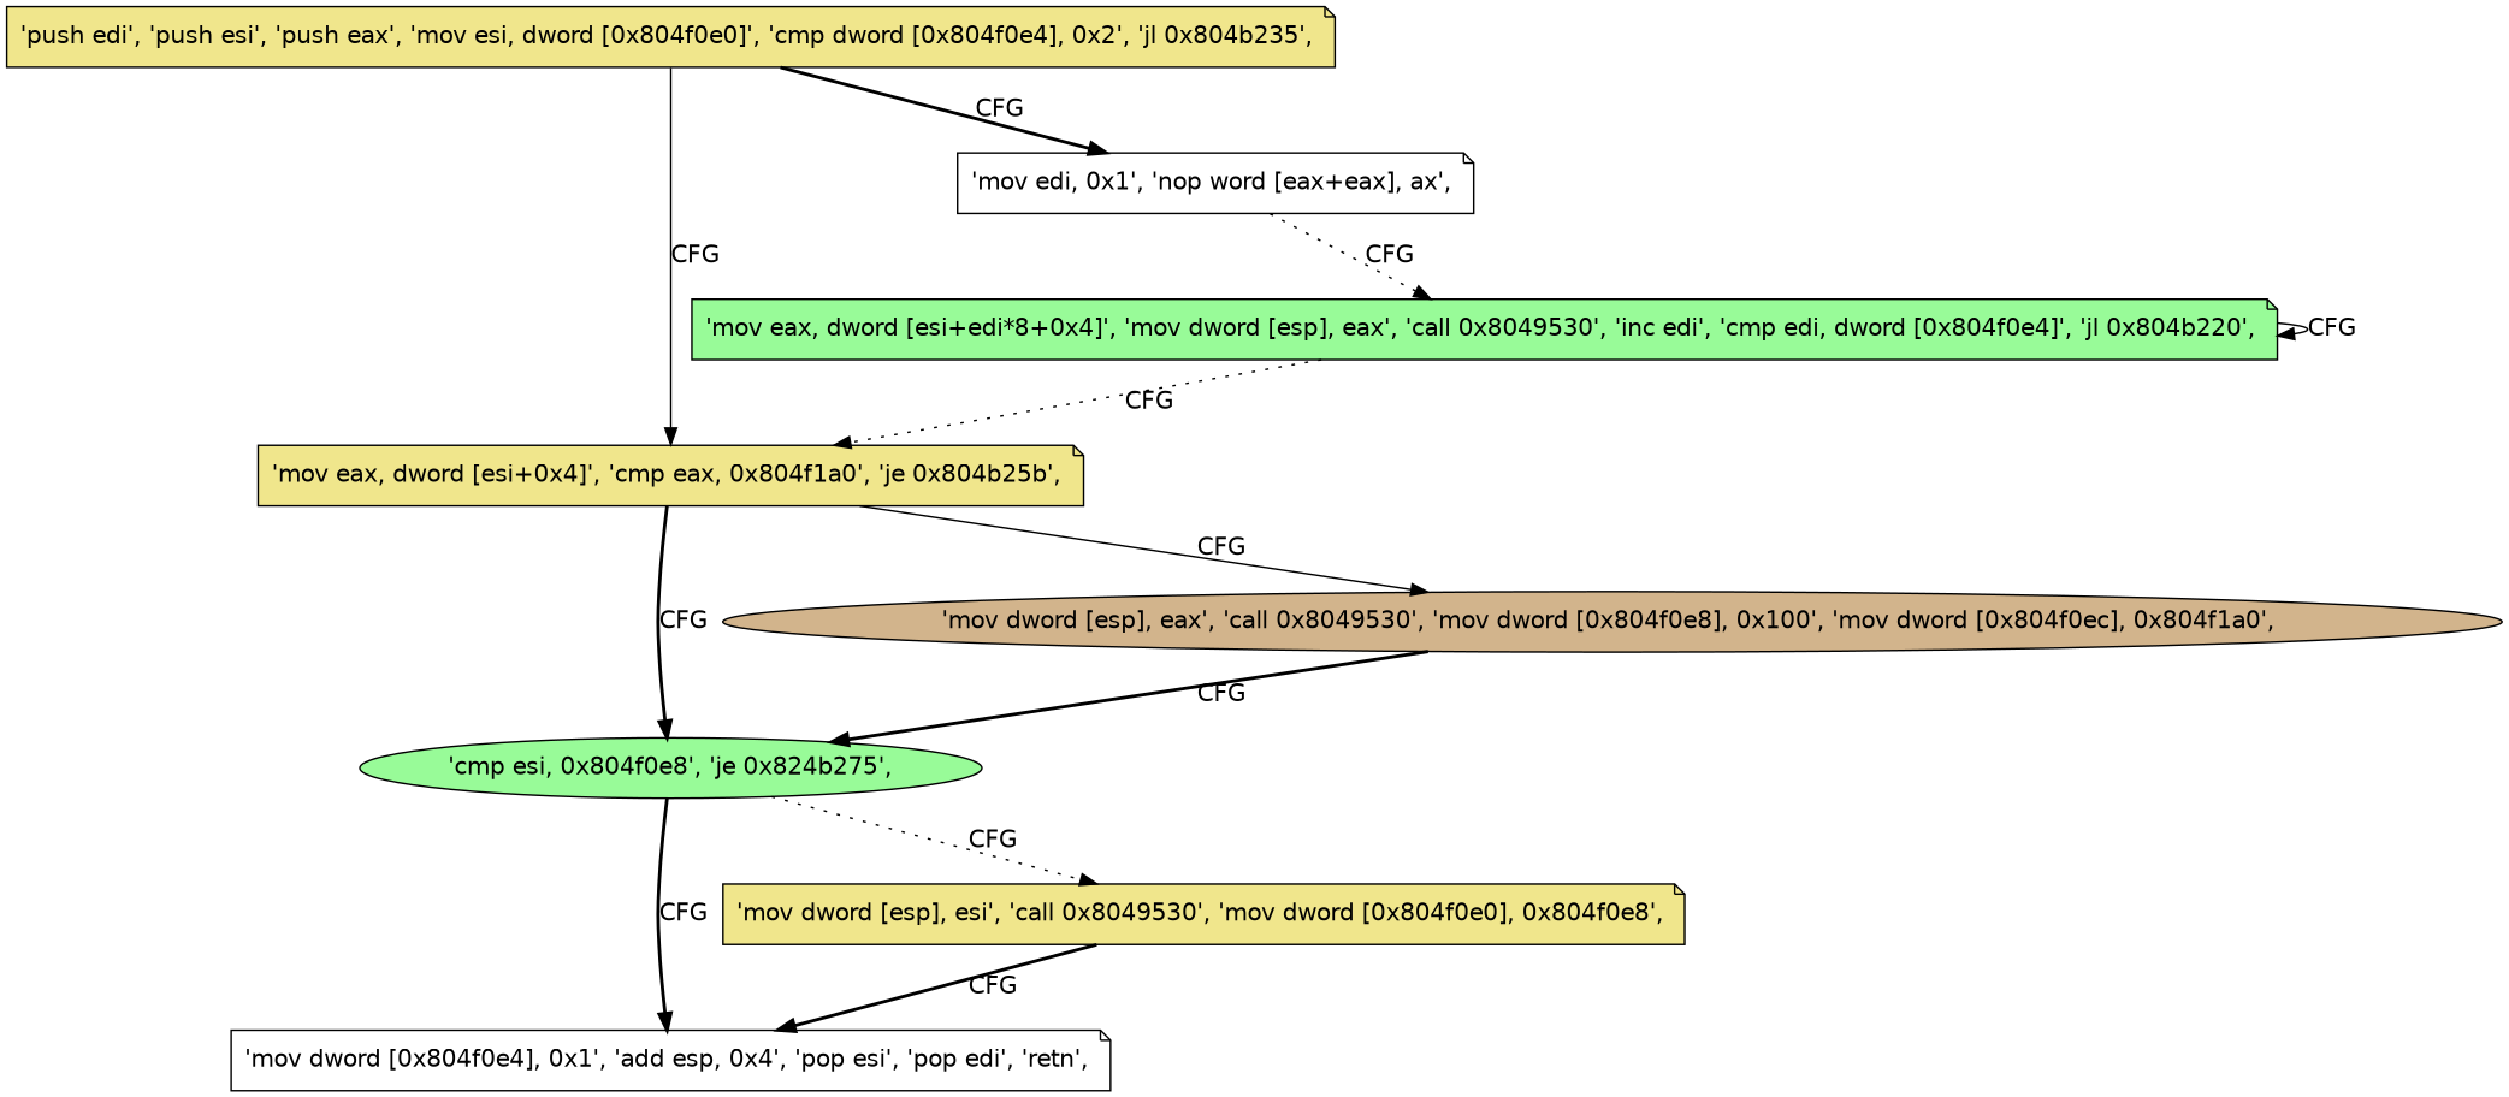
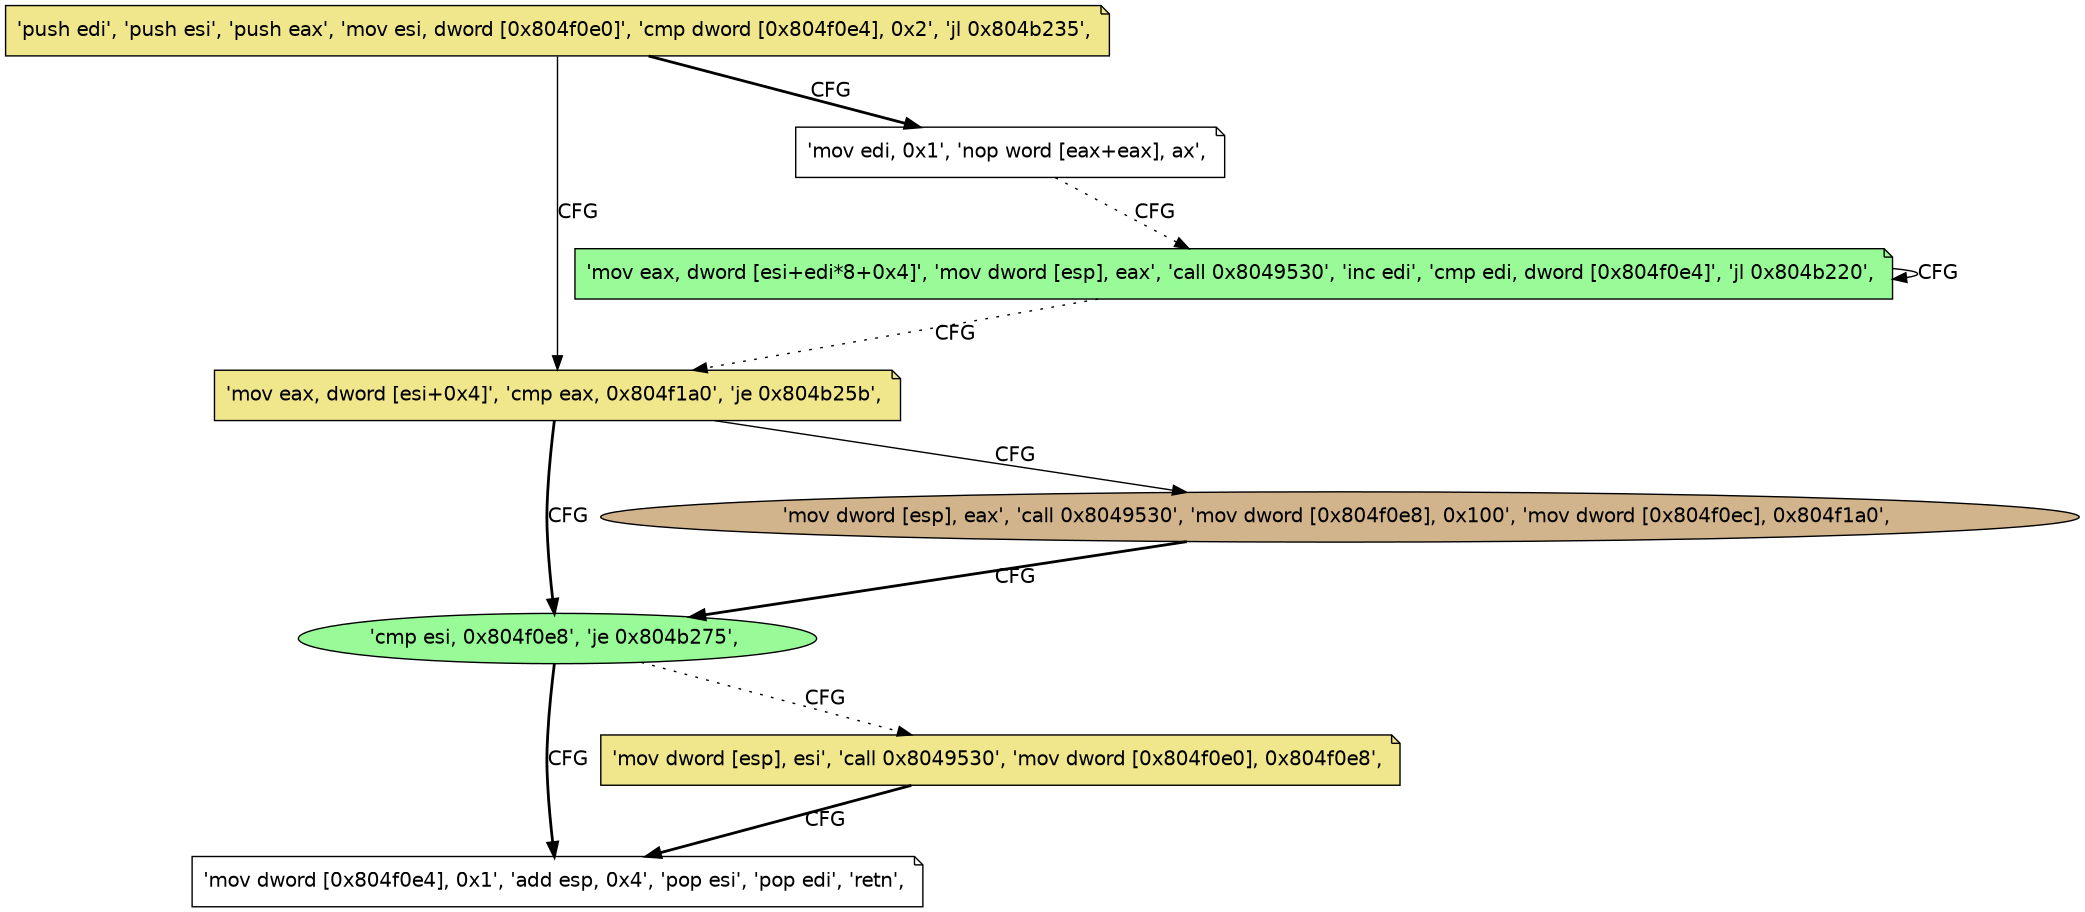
  digraph {
    fontname="DejaVu Sans"
    node [style=filled fillcolor=khaki shape=note fontname="DejaVu Sans"]
    edge [style=bold fontname="DejaVu Sans"]
    n1 [label="'push edi', 'push esi', 'push eax', 'mov esi, dword [0x804f0e0]', 'cmp dword [0x804f0e4], 0x2', 'jl 0x804b235', "]
    n2 [label="'mov eax, dword [esi+0x4]', 'cmp eax, 0x804f1a0', 'je 0x804b25b', "]
    n3 [label="'mov edi, 0x1', 'nop word [eax+eax], ax', " fillcolor=white]
-   n4 [label="'cmp esi, 0x804f0e8', 'je 0x824b275'," fillcolor=palegreen shape=ellipse]
+   n4 [label="'cmp esi, 0x804f0e8', 'je 0x804b275', " fillcolor=palegreen shape=ellipse]
    n5 [label="'mov dword [esp], eax', 'call 0x8049530', 'mov dword [0x804f0e8], 0x100', 'mov dword [0x804f0ec], 0x804f1a0', " fillcolor=tan shape=ellipse]
    n6 [label="'mov eax, dword [esi+edi*8+0x4]', 'mov dword [esp], eax', 'call 0x8049530', 'inc edi', 'cmp edi, dword [0x804f0e4]', 'jl 0x804b220', " fillcolor=palegreen]
    n7 [label="'mov dword [0x804f0e4], 0x1', 'add esp, 0x4', 'pop esi', 'pop edi', 'retn', " fillcolor=white]
    n8 [label="'mov dword [esp], esi', 'call 0x8049530', 'mov dword [0x804f0e0], 0x804f0e8', "]
    n1 -> n2 [label=CFG style=solid]
    n1 -> n3 [label=CFG]
    n2 -> n4 [label=CFG]
    n2 -> n5 [label=CFG style=solid]
    n3 -> n6 [label=CFG style=dotted]
    n4 -> n7 [label=CFG]
    n4 -> n8 [label=CFG style=dotted]
    n5 -> n4 [label=CFG]
    n6 -> n2 [label=CFG style=dotted]
    n6 -> n6 [label=CFG style=solid]
    n8 -> n7 [label=CFG]
  }
